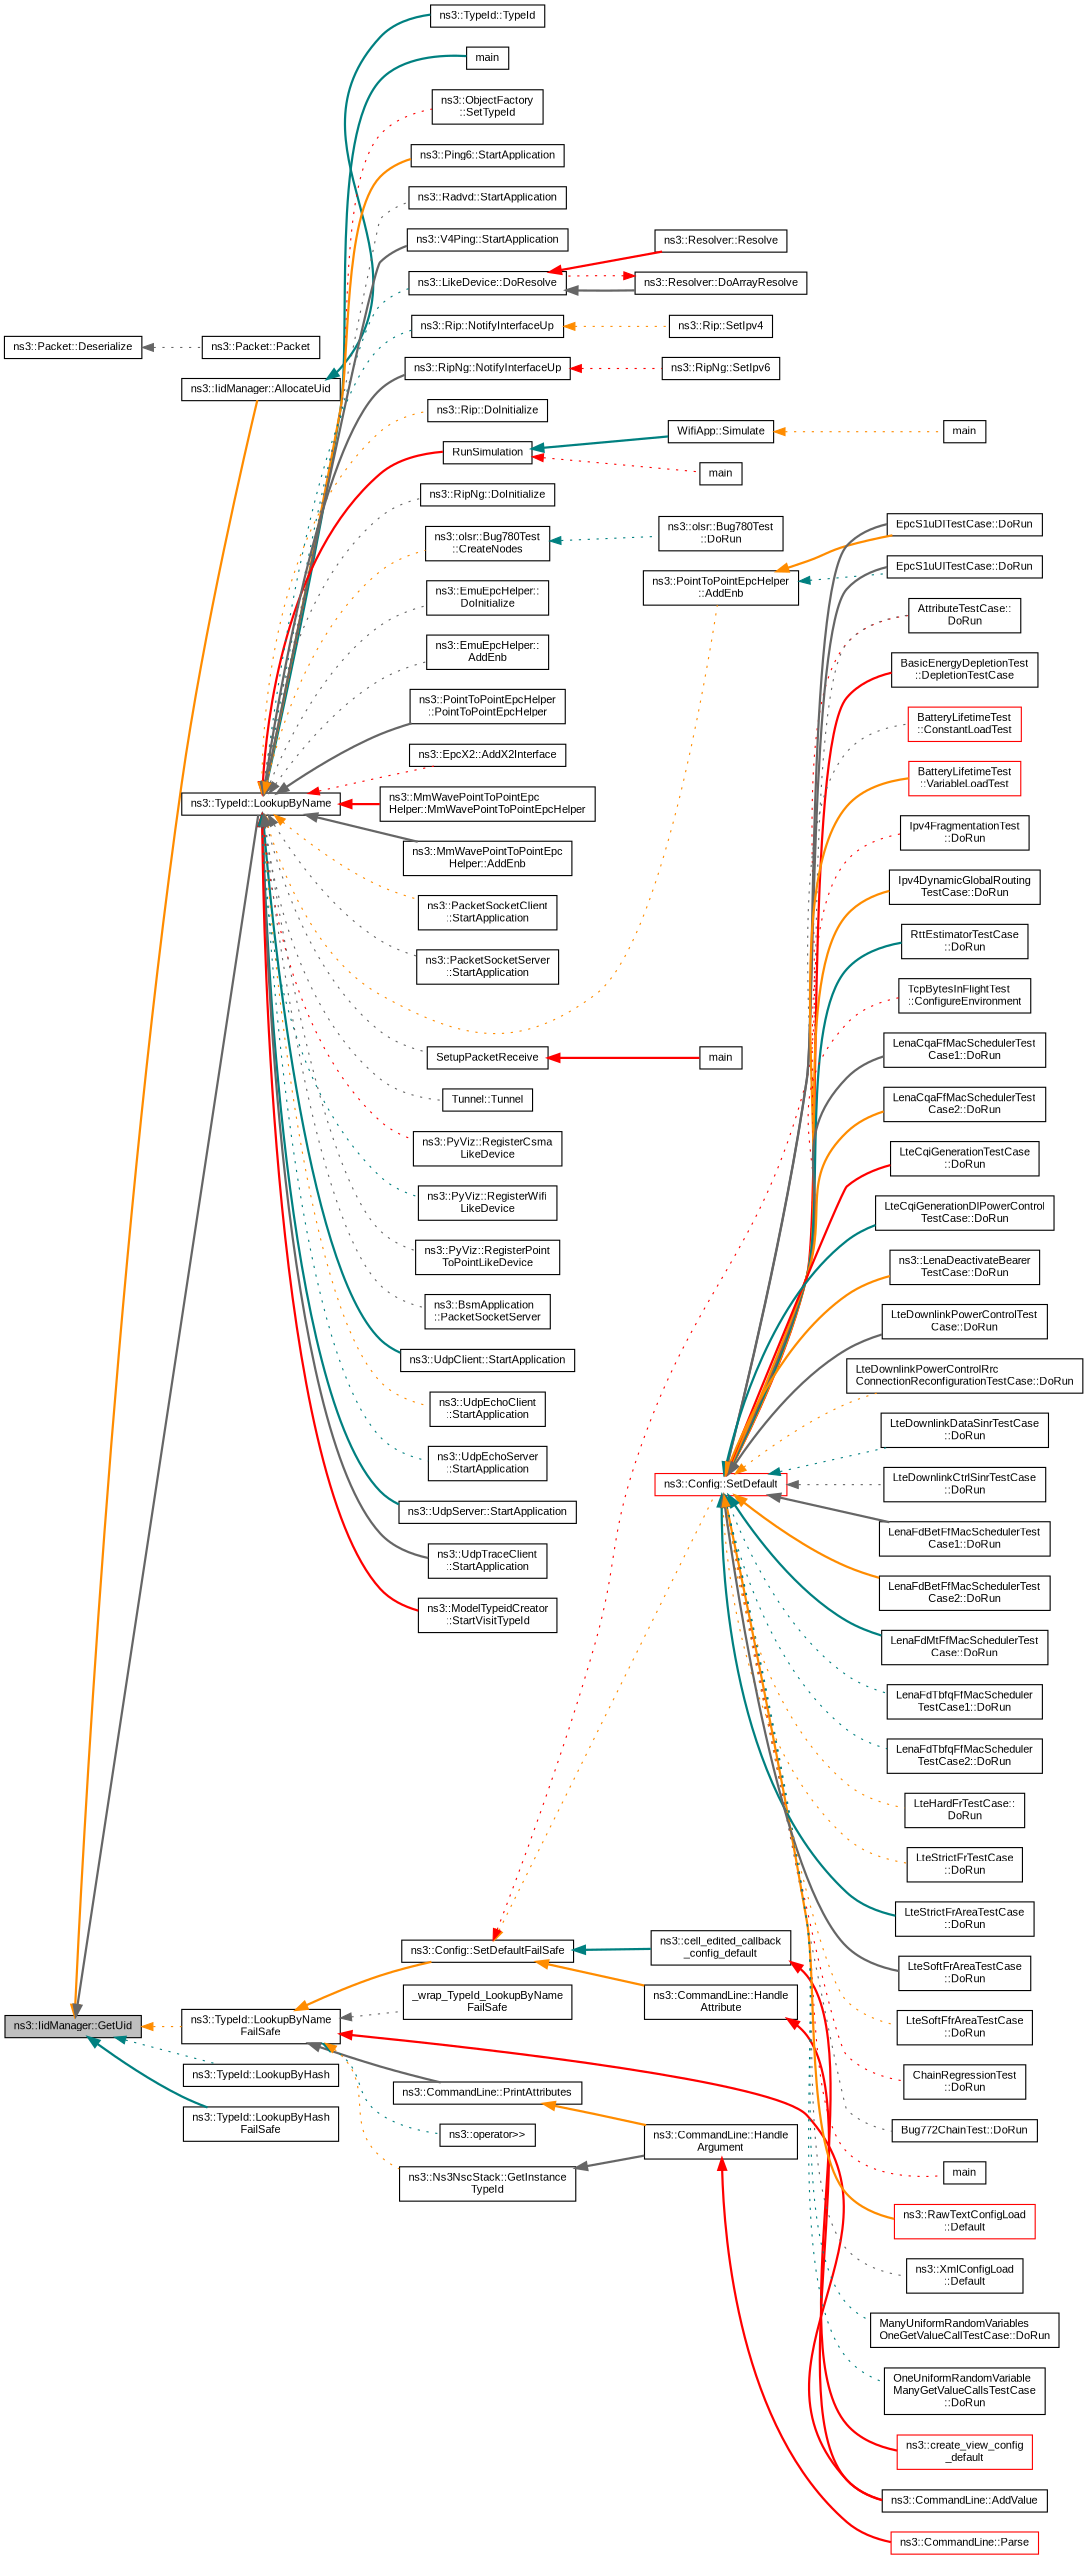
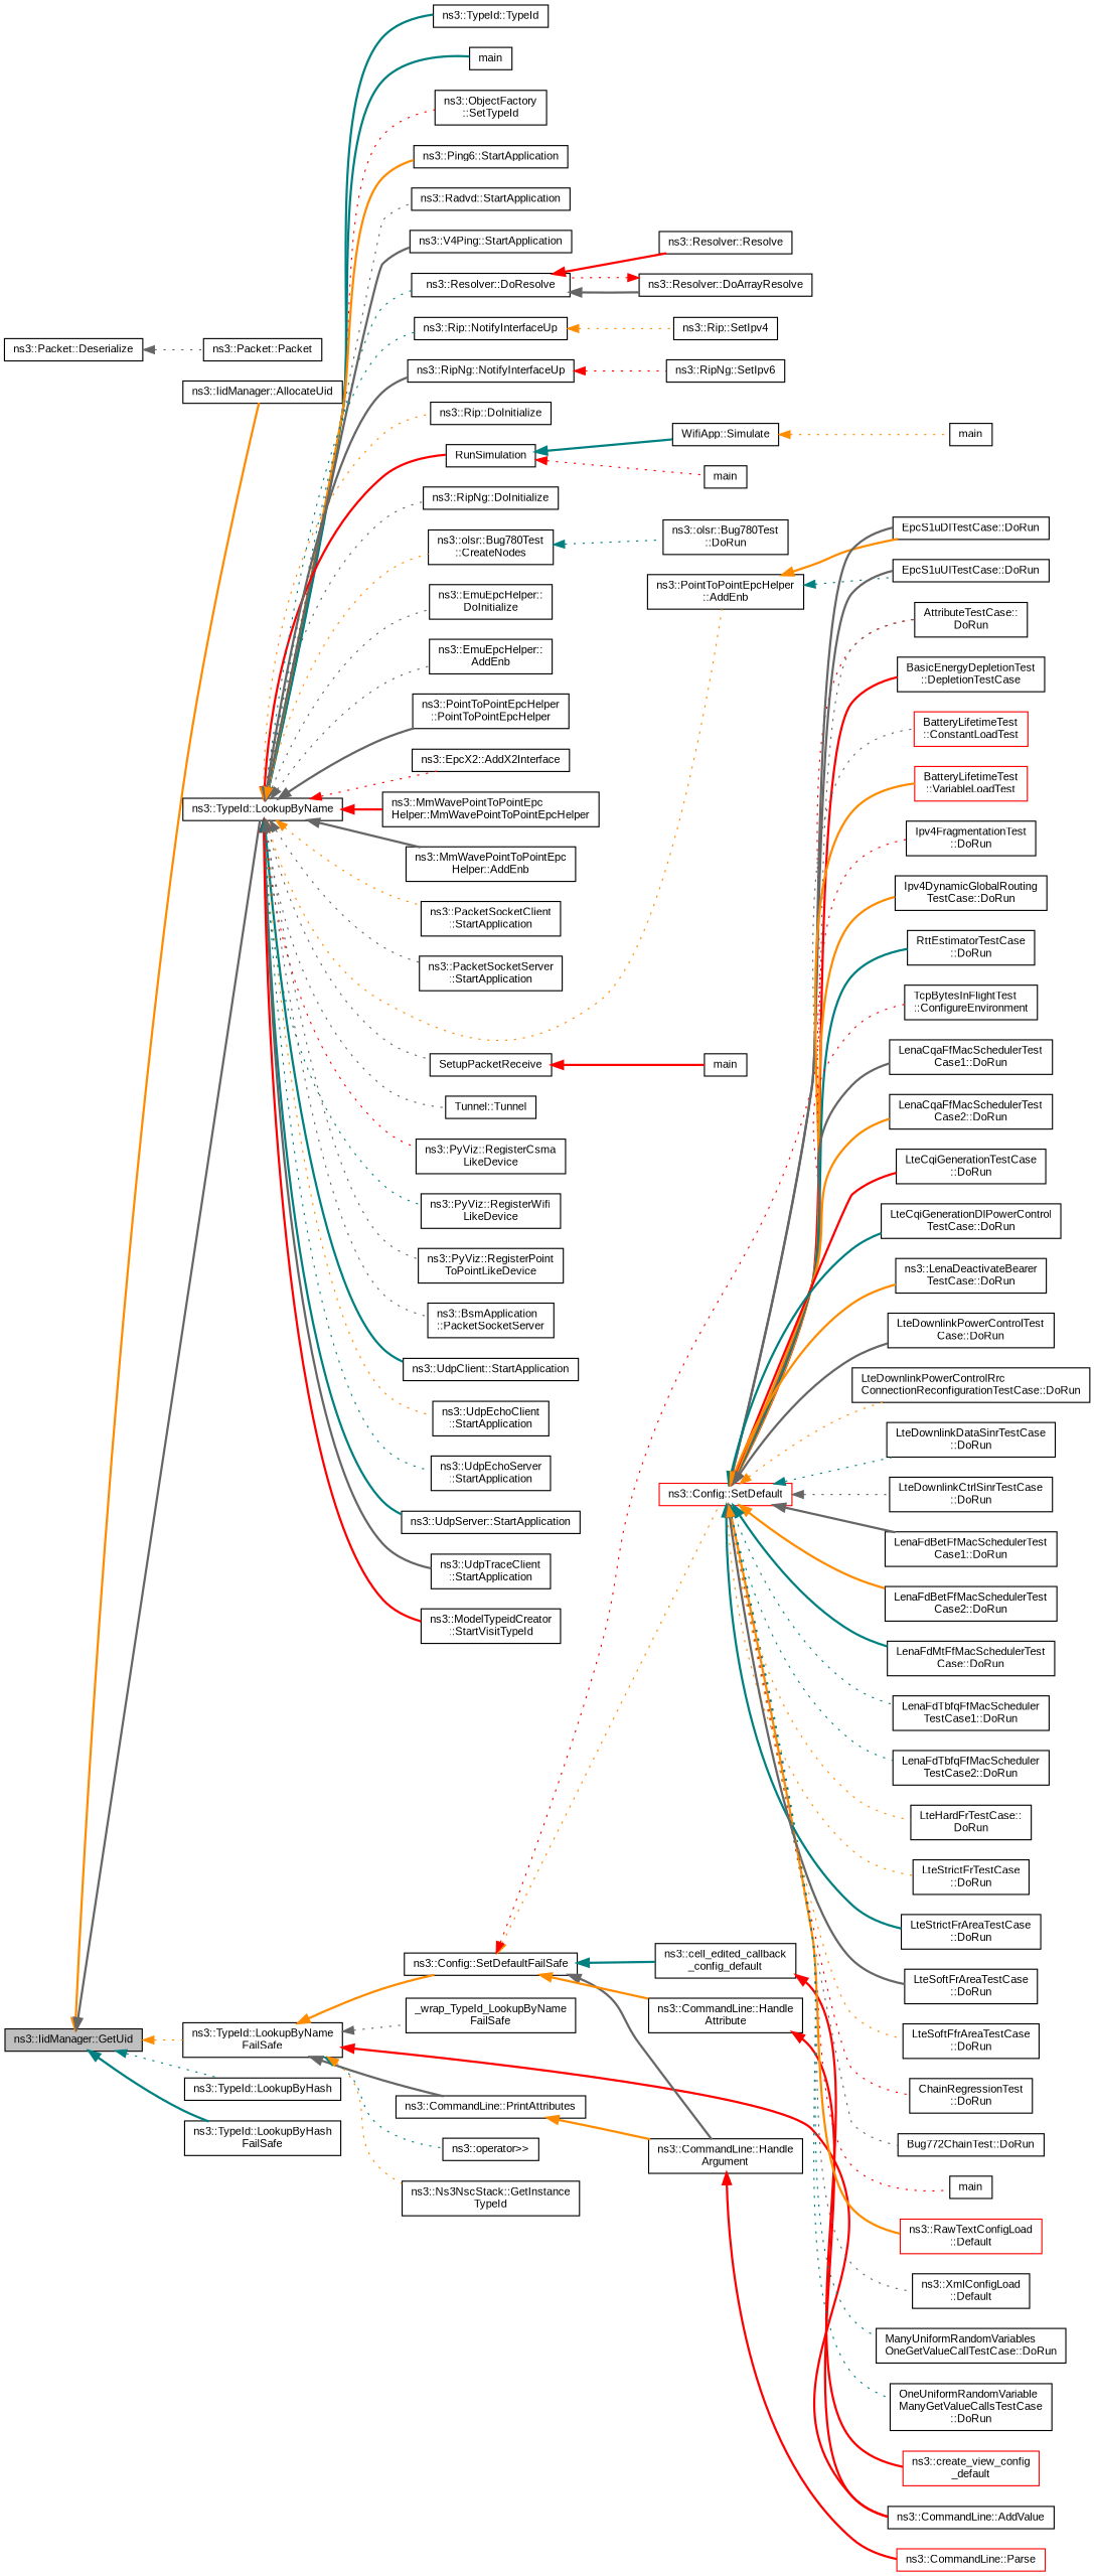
  digraph {
    fontname="Liberation Sans"
    rankdir=LR
    node [color=black fillcolor=white fontname="Liberation Sans" fontsize=10 shape=record style=filled]
    edge [color=gray40 dir=back fontname="Liberation Sans" fontsize=10 labelfontname=Helvetica labelfontsize=10 style=dotted]
    n1 [fillcolor=grey75 fontcolor=black height=0.2 label="ns3::IidManager::GetUid" width=0.4]
    n2 [height=0.2 label="ns3::IidManager::AllocateUid" width=0.4]
    n3 [height=0.2 label="ns3::TypeId::LookupByName" width=0.4]
    n4 [height=0.2 label="ns3::TypeId::LookupByName\lFailSafe" width=0.4]
    n5 [height=0.2 label="ns3::TypeId::LookupByHash" width=0.4]
    n6 [height=0.2 label="ns3::TypeId::LookupByHash\lFailSafe" width=0.4]
    n7 [height=0.2 label="ns3::TypeId::TypeId" width=0.4]
    n8 [height=0.2 label="ns3::UdpClient::StartApplication" width=0.4]
    n9 [height=0.2 label="ns3::UdpEchoClient\l::StartApplication" width=0.4]
    n10 [height=0.2 label="ns3::UdpEchoServer\l::StartApplication" width=0.4]
    n11 [height=0.2 label="ns3::UdpServer::StartApplication" width=0.4]
    n12 [height=0.2 label="ns3::UdpTraceClient\l::StartApplication" width=0.4]
    n13 [height=0.2 label="ns3::ModelTypeidCreator\l::StartVisitTypeId" width=0.4]
    n14 [height=0.2 label=main width=0.4]
-   n15 [height=0.2 label="ns3::LikeDevice::DoResolve" width=0.4]
+   n15 [height=0.2 label="ns3::Resolver::DoResolve" width=0.4]
    n16 [height=0.2 label="ns3::ObjectFactory\l::SetTypeId" width=0.4]
    n17 [height=0.2 label="ns3::Ping6::StartApplication" width=0.4]
    n18 [height=0.2 label="ns3::Radvd::StartApplication" width=0.4]
    n19 [height=0.2 label="ns3::V4Ping::StartApplication" width=0.4]
    n20 [height=0.2 label=RunSimulation width=0.4]
    n21 [height=0.2 label="ns3::Rip::DoInitialize" width=0.4]
    n22 [height=0.2 label="ns3::Rip::NotifyInterfaceUp" width=0.4]
    n23 [height=0.2 label="ns3::RipNg::DoInitialize" width=0.4]
    n24 [height=0.2 label="ns3::RipNg::NotifyInterfaceUp" width=0.4]
    n25 [height=0.2 label="ns3::EmuEpcHelper::\lDoInitialize" width=0.4]
    n26 [height=0.2 label="ns3::EmuEpcHelper::\lAddEnb" width=0.4]
    n27 [height=0.2 label="ns3::PointToPointEpcHelper\l::PointToPointEpcHelper" width=0.4]
    n28 [height=0.2 label="ns3::PointToPointEpcHelper\l::AddEnb" width=0.4]
    n29 [height=0.2 label="ns3::EpcX2::AddX2Interface" width=0.4]
    n30 [height=0.2 label="ns3::MmWavePointToPointEpc\lHelper::MmWavePointToPointEpcHelper" width=0.4]
    n31 [height=0.2 label="ns3::MmWavePointToPointEpc\lHelper::AddEnb" width=0.4]
    n32 [height=0.2 label="ns3::PacketSocketClient\l::StartApplication" width=0.4]
    n33 [height=0.2 label="ns3::PacketSocketServer\l::StartApplication" width=0.4]
    n34 [height=0.2 label="ns3::olsr::Bug780Test\l::CreateNodes" width=0.4]
    n35 [height=0.2 label=SetupPacketReceive width=0.4]
    n36 [height=0.2 label="Tunnel::Tunnel" width=0.4]
    n37 [height=0.2 label="ns3::PyViz::RegisterCsma\lLikeDevice" width=0.4]
    n38 [height=0.2 label="ns3::PyViz::RegisterWifi\lLikeDevice" width=0.4]
    n39 [height=0.2 label="ns3::PyViz::RegisterPoint\lToPointLikeDevice" width=0.4]
    n40 [height=0.2 label="ns3::BsmApplication\l::PacketSocketServer" width=0.4]
    n41 [height=0.2 label="_wrap_TypeId_LookupByName\lFailSafe" width=0.4]
    n42 [height=0.2 label="ns3::CommandLine::PrintAttributes" width=0.4]
    n43 [height=0.2 label="ns3::CommandLine::AddValue" width=0.4]
    n44 [height=0.2 label="ns3::Config::SetDefaultFailSafe" width=0.4]
    n45 [height=0.2 label="ns3::operator\>\>" width=0.4]
    n46 [height=0.2 label="ns3::Ns3NscStack::GetInstance\lTypeId" width=0.4]
    n47 [height=0.2 label="ns3::Resolver::Resolve" width=0.4]
    n48 [height=0.2 label="ns3::Resolver::DoArrayResolve" width=0.4]
    n49 [height=0.2 label=main width=0.4]
    n50 [height=0.2 label="WifiApp::Simulate" width=0.4]
    n51 [height=0.2 label="ns3::Rip::SetIpv4" width=0.4]
    n52 [height=0.2 label="ns3::RipNg::SetIpv6" width=0.4]
    n53 [height=0.2 label="EpcS1uDlTestCase::DoRun" width=0.4]
    n54 [height=0.2 label="EpcS1uUlTestCase::DoRun" width=0.4]
    n55 [height=0.2 label="ns3::olsr::Bug780Test\l::DoRun" width=0.4]
    n56 [height=0.2 label=main width=0.4]
    n57 [height=0.2 label=main width=0.4]
    n58 [height=0.2 label="ns3::Packet::Deserialize" width=0.4]
    n59 [height=0.2 label="ns3::Packet::Packet" width=0.4]
    n60 [height=0.2 label="ns3::CommandLine::Handle\lArgument" width=0.4]
    n61 [height=0.2 label="ns3::cell_edited_callback\l_config_default" width=0.4]
    n62 [height=0.2 label="ns3::CommandLine::Handle\lAttribute" width=0.4]
    n63 [color=red height=0.2 label="ns3::Config::SetDefault" width=0.4]
    n64 [height=0.2 label="AttributeTestCase::\lDoRun" width=0.4]
    n65 [color=red height=0.2 label="ns3::CommandLine::Parse" width=0.4]
    n66 [color=red height=0.2 label="ns3::create_view_config\l_default" width=0.4]
    n67 [height=0.2 label="ChainRegressionTest\l::DoRun" width=0.4]
    n68 [height=0.2 label="Bug772ChainTest::DoRun" width=0.4]
    n69 [height=0.2 label=main width=0.4]
    n70 [color=red height=0.2 label="ns3::RawTextConfigLoad\l::Default" width=0.4]
    n71 [height=0.2 label="ns3::XmlConfigLoad\l::Default" width=0.4]
    n72 [height=0.2 label="ManyUniformRandomVariables\lOneGetValueCallTestCase::DoRun" width=0.4]
    n73 [height=0.2 label="OneUniformRandomVariable\lManyGetValueCallsTestCase\l::DoRun" width=0.4]
    n74 [height=0.2 label="BasicEnergyDepletionTest\l::DepletionTestCase" width=0.4]
    n75 [color=red height=0.2 label="BatteryLifetimeTest\l::ConstantLoadTest" width=0.4]
    n76 [color=red height=0.2 label="BatteryLifetimeTest\l::VariableLoadTest" width=0.4]
    n77 [height=0.2 label="Ipv4FragmentationTest\l::DoRun" width=0.4]
    n78 [height=0.2 label="Ipv4DynamicGlobalRouting\lTestCase::DoRun" width=0.4]
    n79 [height=0.2 label="RttEstimatorTestCase\l::DoRun" width=0.4]
    n80 [height=0.2 label="TcpBytesInFlightTest\l::ConfigureEnvironment" width=0.4]
    n81 [height=0.2 label="LenaCqaFfMacSchedulerTest\lCase1::DoRun" width=0.4]
    n82 [height=0.2 label="LenaCqaFfMacSchedulerTest\lCase2::DoRun" width=0.4]
    n83 [height=0.2 label="LteCqiGenerationTestCase\l::DoRun" width=0.4]
    n84 [height=0.2 label="LteCqiGenerationDlPowerControl\lTestCase::DoRun" width=0.4]
    n85 [height=0.2 label="ns3::LenaDeactivateBearer\lTestCase::DoRun" width=0.4]
    n86 [height=0.2 label="LteDownlinkPowerControlTest\lCase::DoRun" width=0.4]
    n87 [height=0.2 label="LteDownlinkPowerControlRrc\lConnectionReconfigurationTestCase::DoRun" width=0.4]
    n88 [height=0.2 label="LteDownlinkDataSinrTestCase\l::DoRun" width=0.4]
    n89 [height=0.2 label="LteDownlinkCtrlSinrTestCase\l::DoRun" width=0.4]
    n90 [height=0.2 label="LenaFdBetFfMacSchedulerTest\lCase1::DoRun" width=0.4]
    n91 [height=0.2 label="LenaFdBetFfMacSchedulerTest\lCase2::DoRun" width=0.4]
    n92 [height=0.2 label="LenaFdMtFfMacSchedulerTest\lCase::DoRun" width=0.4]
    n93 [height=0.2 label="LenaFdTbfqFfMacScheduler\lTestCase1::DoRun" width=0.4]
    n94 [height=0.2 label="LenaFdTbfqFfMacScheduler\lTestCase2::DoRun" width=0.4]
    n95 [height=0.2 label="LteHardFrTestCase::\lDoRun" width=0.4]
    n96 [height=0.2 label="LteStrictFrTestCase\l::DoRun" width=0.4]
    n97 [height=0.2 label="LteStrictFrAreaTestCase\l::DoRun" width=0.4]
    n98 [height=0.2 label="LteSoftFrAreaTestCase\l::DoRun" width=0.4]
    n99 [height=0.2 label="LteSoftFfrAreaTestCase\l::DoRun" width=0.4]
    n1 -> n2 [color=darkorange style=bold]
    n1 -> n3 [style=bold]
    n1 -> n4 [color=darkorange]
    n1 -> n5 [color=teal]
    n1 -> n6 [color=teal style=bold]
-   n2 -> n7 [color=teal style=bold]
+   n3 -> n7 [color=teal style=bold]
    n3 -> n8 [color=teal style=bold]
    n3 -> n9 [color=darkorange]
    n3 -> n10 [color=teal]
    n3 -> n11 [color=teal style=bold]
    n3 -> n12 [style=bold]
    n3 -> n13 [color=red style=bold]
    n3 -> n14 [color=teal style=bold]
    n3 -> n15 [color=teal]
    n3 -> n16 [color=red]
    n3 -> n17 [color=darkorange style=bold]
    n3 -> n18
    n3 -> n19 [style=bold]
    n3 -> n20 [color=red style=bold]
    n3 -> n21 [color=darkorange]
    n3 -> n22 [color=teal]
    n3 -> n23
    n3 -> n24 [style=bold]
    n3 -> n25
    n3 -> n26
    n3 -> n27 [style=bold]
    n3 -> n28 [color=darkorange]
    n3 -> n29 [color=red]
    n3 -> n30 [color=red style=bold]
    n3 -> n31 [style=bold]
    n3 -> n32 [color=darkorange]
    n3 -> n33
    n3 -> n34 [color=darkorange]
    n3 -> n35
    n3 -> n36
    n3 -> n37 [color=red]
    n3 -> n38 [color=teal]
    n3 -> n39
    n3 -> n40
    n4 -> n41
    n4 -> n42 [style=bold]
    n4 -> n43 [color=red style=bold]
    n4 -> n44 [color=darkorange style=bold]
    n4 -> n45 [color=teal]
    n4 -> n46 [color=darkorange]
    n15 -> n47 [color=red style=bold]
    n15 -> n48 [style=bold]
    n20 -> n49 [color=red]
    n20 -> n50 [color=teal style=bold]
    n22 -> n51 [color=darkorange]
    n24 -> n52 [color=red]
    n28 -> n53 [color=darkorange style=bold]
    n28 -> n54 [color=teal]
    n34 -> n55 [color=teal]
    n35 -> n56 [color=red style=bold]
    n42 -> n60 [color=darkorange style=bold]
-   n46 -> n60 [style=bold]
+   n44 -> n60 [style=bold]
    n44 -> n61 [color=teal style=bold]
    n44 -> n62 [color=darkorange style=bold]
    n44 -> n63 [color=darkorange]
    n44 -> n64 [color=red]
    n48 -> n15 [color=red]
    n50 -> n57 [color=darkorange]
    n58 -> n59
    n60 -> n65 [color=red style=bold]
    n61 -> n66 [color=red style=bold]
    n62 -> n43 [color=red style=bold]
    n63 -> n53 [style=bold]
    n63 -> n54 [style=bold]
    n63 -> n64
    n63 -> n67 [color=red]
    n63 -> n68
    n63 -> n69 [color=red]
    n63 -> n70 [color=darkorange style=bold]
    n63 -> n71
    n63 -> n72 [color=teal]
    n63 -> n73 [color=teal]
    n63 -> n74 [color=red style=bold]
    n63 -> n75
    n63 -> n76 [color=darkorange style=bold]
    n63 -> n77 [color=red]
    n63 -> n78 [color=darkorange style=bold]
    n63 -> n79 [color=teal style=bold]
    n63 -> n80 [color=red]
    n63 -> n81 [style=bold]
    n63 -> n82 [color=darkorange style=bold]
    n63 -> n83 [color=red style=bold]
    n63 -> n84 [color=teal style=bold]
    n63 -> n85 [color=darkorange style=bold]
    n63 -> n86 [style=bold]
    n63 -> n87 [color=darkorange]
    n63 -> n88 [color=teal]
    n63 -> n89
    n63 -> n90 [style=bold]
    n63 -> n91 [color=darkorange style=bold]
    n63 -> n92 [color=teal style=bold]
    n63 -> n93 [color=teal]
    n63 -> n94 [color=teal]
    n63 -> n95 [color=darkorange]
    n63 -> n96 [color=darkorange]
    n63 -> n97 [color=teal style=bold]
    n63 -> n98 [style=bold]
    n63 -> n99 [color=darkorange]
  }
